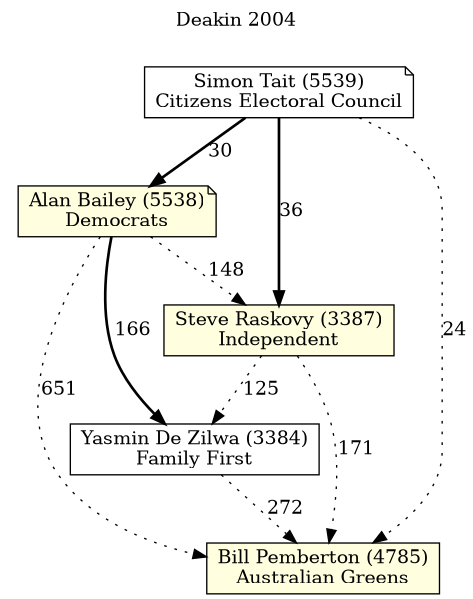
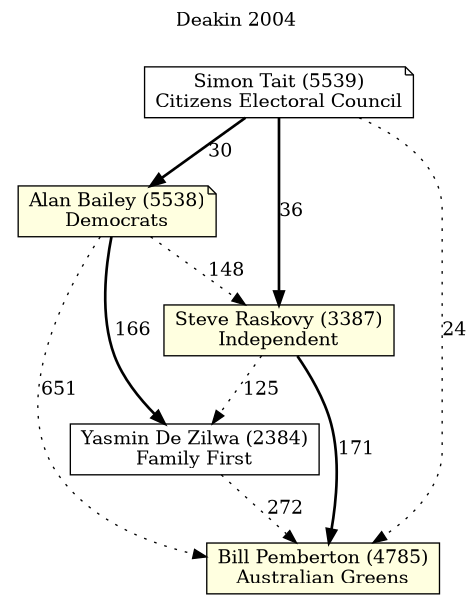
  digraph {
    label="Deakin 2004"
    labelloc=t
    mclimit=10
    node [fillcolor=lightyellow shape=box style=filled]
    edge [style=dotted]
    n1 [label="Alan Bailey (5538)\nDemocrats" shape=note]
    n2 [label="Bill Pemberton (4785)\nAustralian Greens"]
-   n3 [fillcolor=white label="Yasmin De Zilwa (3384)\nFamily First"]
+   n3 [fillcolor=white label="Yasmin De Zilwa (2384)\nFamily First"]
    n4 [label="Steve Raskovy (3387)\nIndependent"]
    n5 [fillcolor=white label="Simon Tait (5539)\nCitizens Electoral Council" shape=note]
    n1 -> n2 [label=651]
    n1 -> n3 [label=166 style=bold]
    n1 -> n4 [label=148]
    n3 -> n2 [label=272]
-   n4 -> n2 [label=171]
+   n4 -> n2 [label=171 style=bold]
    n4 -> n3 [label=125]
    n5 -> n1 [label=30 style=bold]
    n5 -> n2 [label=24]
    n5 -> n4 [label=36 style=bold]
  }
